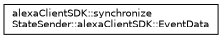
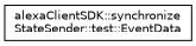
  digraph {
    rankdir=LR
-   n1 [color=black fillcolor=white fontname=Helvetica fontsize=10 height=0.2 label="alexaClientSDK::synchronize\lStateSender::alexaClientSDK::EventData" shape=record style=filled width=0.4]
+   n1 [color=black fillcolor=white fontname=Helvetica fontsize=10 height=0.2 label="alexaClientSDK::synchronize\lStateSender::test::EventData" shape=record style=filled width=0.4]
  }
